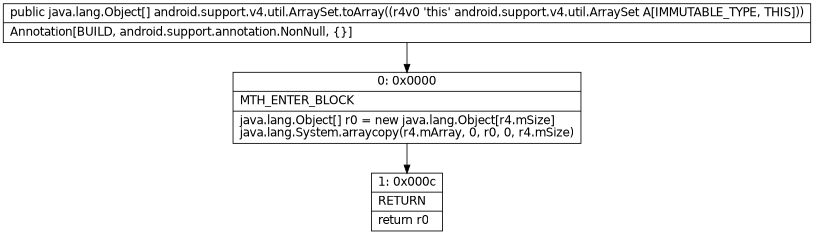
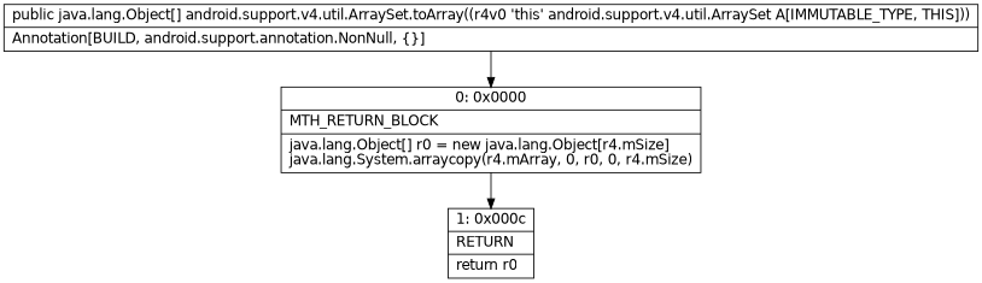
  digraph {
    fontname="DejaVu Sans"
    node [shape=record fontname="DejaVu Sans"]
    edge [fontname="DejaVu Sans"]
-   n1 [label="{0\:\ 0x0000|MTH_ENTER_BLOCK\l|java.lang.Object[] r0 = new java.lang.Object[r4.mSize]\ljava.lang.System.arraycopy(r4.mArray, 0, r0, 0, r4.mSize)\l}"]
+   n1 [label="{0\:\ 0x0000|MTH_RETURN_BLOCK\l|java.lang.Object[] r0 = new java.lang.Object[r4.mSize]\ljava.lang.System.arraycopy(r4.mArray, 0, r0, 0, r4.mSize)\l}"]
    n2 [label="{1\:\ 0x000c|RETURN\l|return r0\l}"]
    n3 [label="{public java.lang.Object[] android.support.v4.util.ArraySet.toArray((r4v0 'this' android.support.v4.util.ArraySet A[IMMUTABLE_TYPE, THIS]))  | Annotation[BUILD, android.support.annotation.NonNull, \{\}]\l}"]
    n1 -> n2
    n3 -> n1
  }
